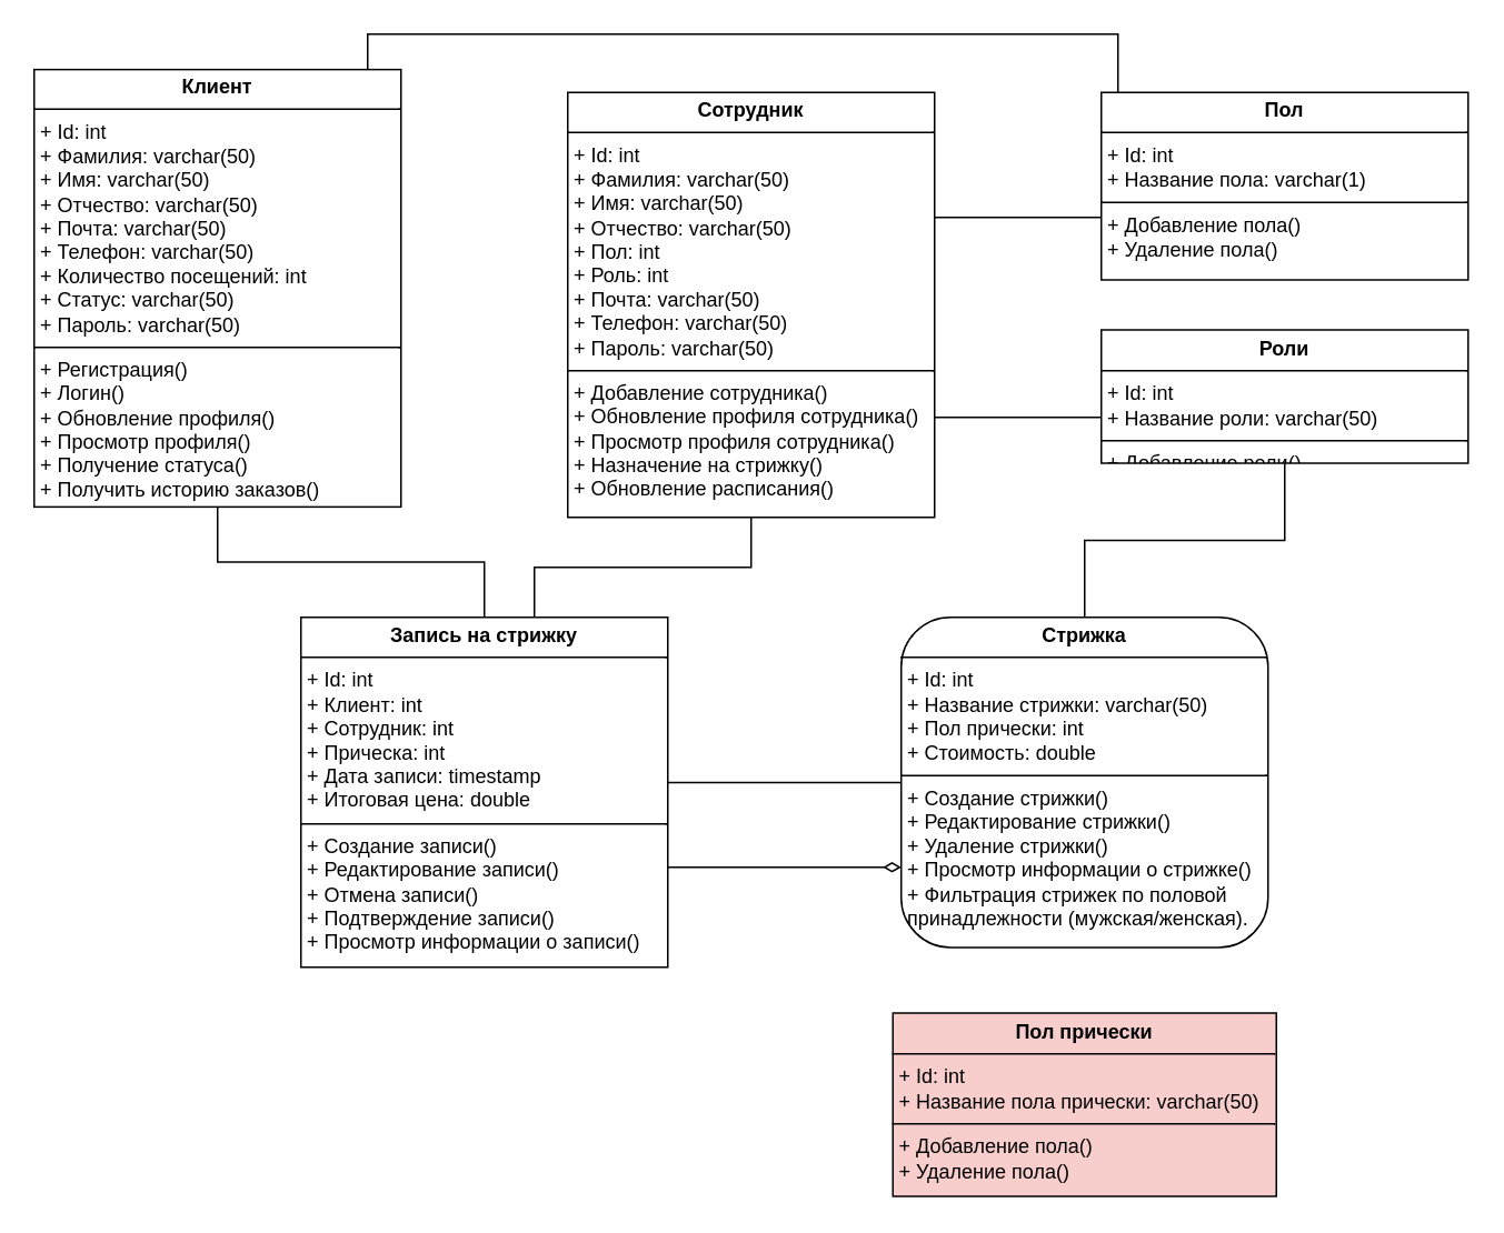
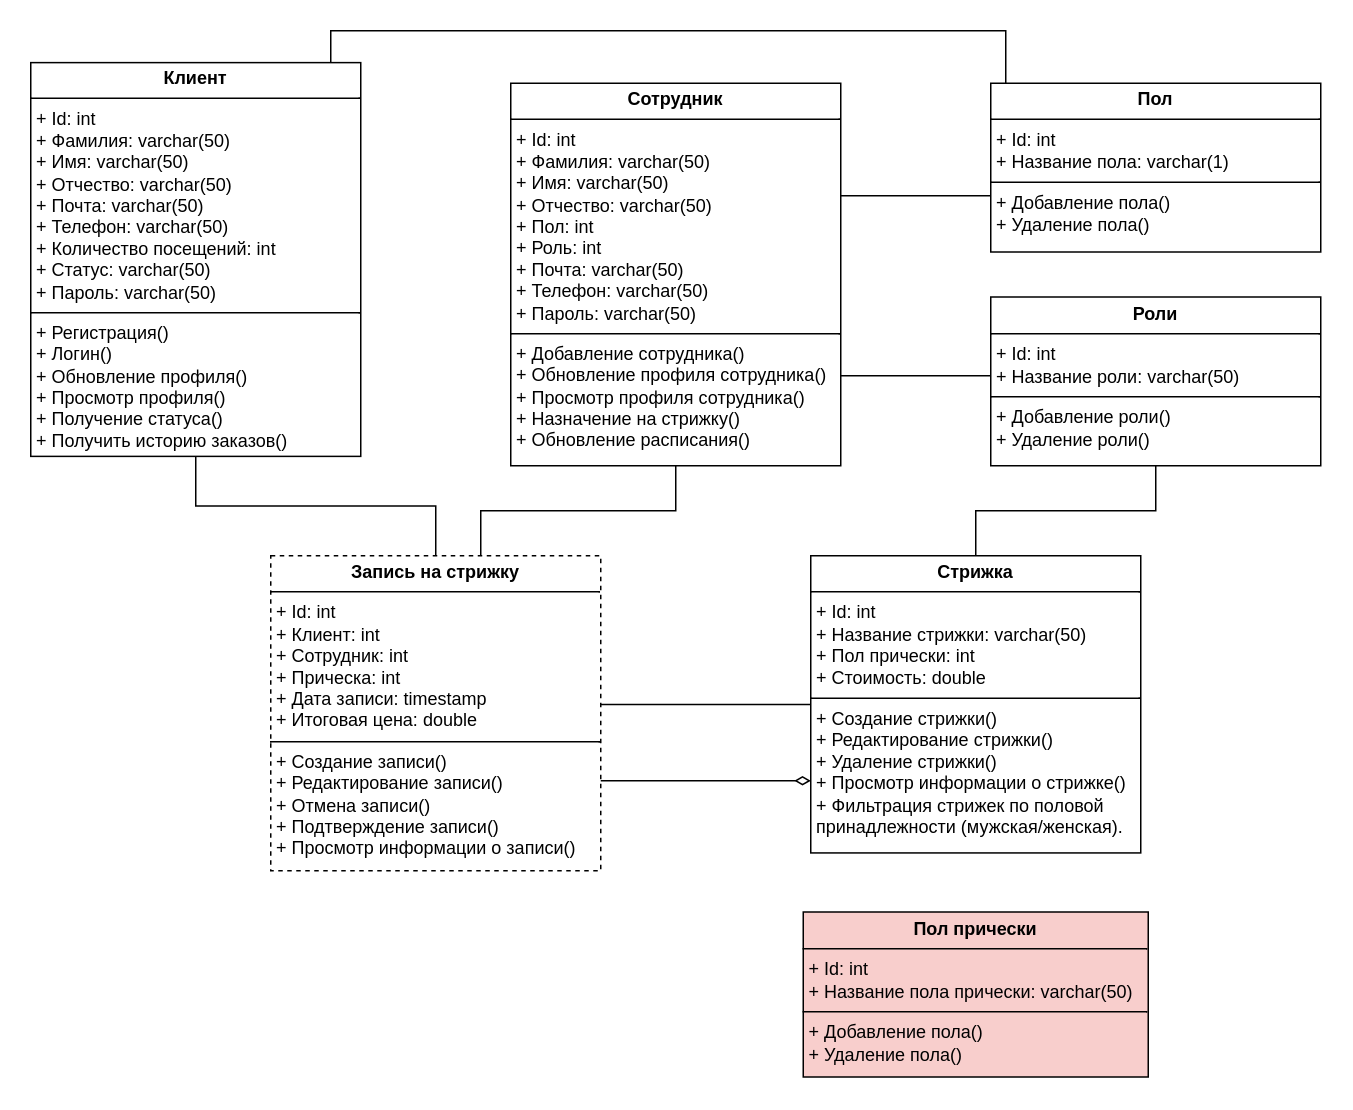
  <mxCell id="0" />
  <mxCell id="1" parent="0" />
  <mxCell id="2" value="&lt;p style=&quot;margin:0px;margin-top:4px;text-align:center;&quot;&gt;&lt;b&gt;Клиент&lt;/b&gt;&lt;/p&gt;&lt;hr size=&quot;1&quot; style=&quot;border-style:solid;&quot;&gt;&lt;p style=&quot;margin:0px;margin-left:4px;&quot;&gt;+ Id: int&lt;/p&gt;&lt;p style=&quot;margin:0px;margin-left:4px;&quot;&gt;+ Фамилия: varchar(50)&lt;/p&gt;&lt;p style=&quot;margin:0px;margin-left:4px;&quot;&gt;+ Имя:&amp;nbsp;&lt;span style=&quot;background-color: transparent; color: light-dark(rgb(0, 0, 0), rgb(255, 255, 255));&quot;&gt;varchar(50)&lt;/span&gt;&lt;/p&gt;&lt;p style=&quot;margin:0px;margin-left:4px;&quot;&gt;+ Отчество:&amp;nbsp;&lt;span style=&quot;background-color: transparent; color: light-dark(rgb(0, 0, 0), rgb(255, 255, 255));&quot;&gt;varchar(50)&lt;/span&gt;&lt;/p&gt;&lt;p style=&quot;margin:0px;margin-left:4px;&quot;&gt;+ Почта:&amp;nbsp;&lt;span style=&quot;color: light-dark(rgb(0, 0, 0), rgb(255, 255, 255)); background-color: transparent;&quot;&gt;varchar(50)&lt;/span&gt;&lt;/p&gt;&lt;p style=&quot;margin:0px;margin-left:4px;&quot;&gt;+ Телефон:&amp;nbsp;&lt;span style=&quot;color: light-dark(rgb(0, 0, 0), rgb(255, 255, 255)); background-color: transparent;&quot;&gt;varchar(50)&lt;/span&gt;&lt;/p&gt;&lt;p style=&quot;margin:0px;margin-left:4px;&quot;&gt;+ Количество посещений:&amp;nbsp;&lt;span style=&quot;color: light-dark(rgb(0, 0, 0), rgb(255, 255, 255)); background-color: transparent;&quot;&gt;int&lt;/span&gt;&lt;br&gt;+ Статус:&amp;nbsp;&lt;span style=&quot;color: light-dark(rgb(0, 0, 0), rgb(255, 255, 255)); background-color: transparent;&quot;&gt;varchar(50)&lt;/span&gt;&lt;/p&gt;&lt;p style=&quot;margin:0px;margin-left:4px;&quot;&gt;+ Пароль: varchar(50)&lt;span style=&quot;color: light-dark(rgb(0, 0, 0), rgb(255, 255, 255)); background-color: transparent;&quot;&gt;&lt;/span&gt;&lt;/p&gt;&lt;hr size=&quot;1&quot; style=&quot;border-style:solid;&quot;&gt;&lt;p style=&quot;margin:0px;margin-left:4px;&quot;&gt;+ Регистрация()&lt;br&gt;+ Логин()&lt;/p&gt;&lt;p style=&quot;margin:0px;margin-left:4px;&quot;&gt;+ Обновление профиля()&lt;/p&gt;&lt;p style=&quot;margin:0px;margin-left:4px;&quot;&gt;+ Просмотр профиля()&lt;/p&gt;&lt;p style=&quot;margin:0px;margin-left:4px;&quot;&gt;+ Получение статуса()&lt;/p&gt;&lt;p style=&quot;margin:0px;margin-left:4px;&quot;&gt;+ Получить историю заказов()&lt;/p&gt;" style="verticalAlign=top;align=left;overflow=fill;html=1;whiteSpace=wrap;" vertex="1" parent="1"><mxGeometry x="20" y="41.25" width="220" height="262.5" as="geometry" /></mxCell>
  <mxCell id="3" value="&lt;p style=&quot;margin:0px;margin-top:4px;text-align:center;&quot;&gt;&lt;b&gt;Сотрудник&lt;/b&gt;&lt;/p&gt;&lt;hr size=&quot;1&quot; style=&quot;border-style:solid;&quot;&gt;&lt;p style=&quot;margin:0px;margin-left:4px;&quot;&gt;+ Id: int&lt;/p&gt;&lt;p style=&quot;margin:0px;margin-left:4px;&quot;&gt;+ Фамилия: varchar(50)&lt;/p&gt;&lt;p style=&quot;margin:0px;margin-left:4px;&quot;&gt;+ Имя:&amp;nbsp;&lt;span style=&quot;background-color: transparent; color: light-dark(rgb(0, 0, 0), rgb(255, 255, 255));&quot;&gt;varchar(50)&lt;/span&gt;&lt;/p&gt;&lt;p style=&quot;margin:0px;margin-left:4px;&quot;&gt;+ Отчество:&amp;nbsp;&lt;span style=&quot;background-color: transparent; color: light-dark(rgb(0, 0, 0), rgb(255, 255, 255));&quot;&gt;varchar(50)&lt;/span&gt;&lt;/p&gt;&lt;p style=&quot;margin:0px;margin-left:4px;&quot;&gt;&lt;span style=&quot;background-color: transparent; color: light-dark(rgb(0, 0, 0), rgb(255, 255, 255));&quot;&gt;+ Пол: int&lt;/span&gt;&lt;/p&gt;&lt;p style=&quot;margin:0px;margin-left:4px;&quot;&gt;+ Роль:&amp;nbsp;&lt;span style=&quot;color: light-dark(rgb(0, 0, 0), rgb(255, 255, 255)); background-color: transparent;&quot;&gt;int&amp;nbsp;&lt;/span&gt;&lt;/p&gt;&lt;p style=&quot;margin:0px;margin-left:4px;&quot;&gt;&lt;span style=&quot;color: light-dark(rgb(0, 0, 0), rgb(255, 255, 255)); background-color: transparent;&quot;&gt;+ Почта:&amp;nbsp;&lt;/span&gt;&lt;span style=&quot;background-color: transparent; color: light-dark(rgb(0, 0, 0), rgb(255, 255, 255));&quot;&gt;varchar(50)&lt;/span&gt;&lt;/p&gt;&lt;p style=&quot;margin:0px;margin-left:4px;&quot;&gt;+ Телефон:&amp;nbsp;&lt;span style=&quot;color: light-dark(rgb(0, 0, 0), rgb(255, 255, 255)); background-color: transparent;&quot;&gt;varchar(50)&lt;/span&gt;&lt;/p&gt;&lt;p style=&quot;margin:0px;margin-left:4px;&quot;&gt;&lt;span style=&quot;color: light-dark(rgb(0, 0, 0), rgb(255, 255, 255)); background-color: transparent;&quot;&gt;+ Пароль: varchar(50)&lt;/span&gt;&lt;/p&gt;&lt;hr size=&quot;1&quot; style=&quot;border-style:solid;&quot;&gt;&lt;p style=&quot;margin:0px;margin-left:4px;&quot;&gt;+ Добавление сотрудника()&lt;/p&gt;&lt;p style=&quot;margin:0px;margin-left:4px;&quot;&gt;+ Обновление профиля сотрудника()&lt;/p&gt;&lt;p style=&quot;margin:0px;margin-left:4px;&quot;&gt;+ Просмотр профиля сотрудника()&lt;/p&gt;&lt;p style=&quot;margin:0px;margin-left:4px;&quot;&gt;+ Назначение на стрижку()&lt;/p&gt;&lt;p style=&quot;margin:0px;margin-left:4px;&quot;&gt;+ Обновление расписания()&lt;/p&gt;" style="verticalAlign=top;align=left;overflow=fill;html=1;whiteSpace=wrap;" vertex="1" parent="1"><mxGeometry x="340" y="55" width="220" height="255" as="geometry" /></mxCell>
- <mxCell id="4" value="&lt;p style=&quot;margin:0px;margin-top:4px;text-align:center;&quot;&gt;&lt;b&gt;Роли&lt;/b&gt;&lt;/p&gt;&lt;hr size=&quot;1&quot; style=&quot;border-style:solid;&quot;&gt;&lt;p style=&quot;margin:0px;margin-left:4px;&quot;&gt;+ Id: int&lt;/p&gt;&lt;p style=&quot;margin:0px;margin-left:4px;&quot;&gt;+ Название роли: varchar(50)&lt;/p&gt;&lt;hr size=&quot;1&quot; style=&quot;border-style:solid;&quot;&gt;&lt;p style=&quot;margin:0px;margin-left:4px;&quot;&gt;+ Добавление роли()&lt;/p&gt;&lt;p style=&quot;margin:0px;margin-left:4px;&quot;&gt;+ Удаление роли()&lt;/p&gt;" style="verticalAlign=top;align=left;overflow=fill;html=1;whiteSpace=wrap;" vertex="1" parent="1"><mxGeometry x="660" y="197.5" width="220" height="80" as="geometry" /></mxCell>
- <mxCell id="5" value="&lt;p style=&quot;margin:0px;margin-top:4px;text-align:center;&quot;&gt;&lt;b&gt;Стрижка&lt;/b&gt;&lt;/p&gt;&lt;hr size=&quot;1&quot; style=&quot;border-style:solid;&quot;&gt;&lt;p style=&quot;margin:0px;margin-left:4px;&quot;&gt;+ Id: int&lt;/p&gt;&lt;p style=&quot;margin:0px;margin-left:4px;&quot;&gt;+ Название стрижки: varchar(50)&lt;/p&gt;&lt;p style=&quot;margin:0px;margin-left:4px;&quot;&gt;+ Пол прически: int&lt;/p&gt;&lt;p style=&quot;margin:0px;margin-left:4px;&quot;&gt;+ Стоимость: double&lt;/p&gt;&lt;hr size=&quot;1&quot; style=&quot;border-style:solid;&quot;&gt;&lt;p style=&quot;margin:0px;margin-left:4px;&quot;&gt;+ Создание стрижки()&lt;br&gt;+ Редактирование стрижки()&lt;/p&gt;&lt;p style=&quot;margin:0px;margin-left:4px;&quot;&gt;+&amp;nbsp;Удаление стрижки()&lt;/p&gt;&lt;p style=&quot;margin:0px;margin-left:4px;&quot;&gt;+&amp;nbsp;Просмотр информации о стрижке()&lt;/p&gt;&lt;p style=&quot;margin:0px;margin-left:4px;&quot;&gt;+ Фильтрация стрижек по половой принадлежности (мужская/женская).&lt;/p&gt;" style="verticalAlign=top;align=left;overflow=fill;html=1;whiteSpace=wrap;rounded=1;" vertex="1" parent="1"><mxGeometry x="540" y="370" width="220" height="198.12" as="geometry" /></mxCell>
- <mxCell id="6" value="&lt;p style=&quot;margin:0px;margin-top:4px;text-align:center;&quot;&gt;&lt;span style=&quot;background-color: transparent; color: light-dark(rgb(0, 0, 0), rgb(255, 255, 255)); text-align: left;&quot;&gt;&lt;b&gt;Запись на стрижку&lt;/b&gt;&lt;/span&gt;&lt;/p&gt;&lt;hr size=&quot;1&quot; style=&quot;border-style:solid;&quot;&gt;&lt;p style=&quot;margin:0px;margin-left:4px;&quot;&gt;+ Id: int&lt;/p&gt;&lt;p style=&quot;margin:0px;margin-left:4px;&quot;&gt;+ Клиент: int&lt;/p&gt;&lt;p style=&quot;margin:0px;margin-left:4px;&quot;&gt;+ Сотрудник: int&lt;/p&gt;&lt;p style=&quot;margin:0px;margin-left:4px;&quot;&gt;+ Прическа: int&lt;/p&gt;&lt;p style=&quot;margin:0px;margin-left:4px;&quot;&gt;+ Дата записи: timestamp&lt;/p&gt;&lt;p style=&quot;margin:0px;margin-left:4px;&quot;&gt;+ Итоговая цена:&amp;nbsp;&lt;span style=&quot;color: light-dark(rgb(0, 0, 0), rgb(255, 255, 255)); background-color: transparent;&quot;&gt;double&lt;/span&gt;&lt;/p&gt;&lt;hr size=&quot;1&quot; style=&quot;border-style:solid;&quot;&gt;&lt;p style=&quot;margin:0px;margin-left:4px;&quot;&gt;+ Создание записи()&lt;/p&gt;&lt;p style=&quot;margin: 0px 0px 0px 4px;&quot;&gt;+ Редактирование записи()&lt;/p&gt;&lt;p style=&quot;margin: 0px 0px 0px 4px;&quot;&gt;+ Отмена записи()&lt;/p&gt;&lt;p style=&quot;margin: 0px 0px 0px 4px;&quot;&gt;+ Подтверждение записи()&lt;/p&gt;&lt;p style=&quot;margin: 0px 0px 0px 4px;&quot;&gt;&lt;span style=&quot;background-color: transparent; color: light-dark(rgb(0, 0, 0), rgb(255, 255, 255));&quot;&gt;+&amp;nbsp;&lt;/span&gt;Просмотр информации о записи&lt;span style=&quot;background-color: transparent; color: light-dark(rgb(0, 0, 0), rgb(255, 255, 255));&quot;&gt;()&lt;/span&gt;&lt;/p&gt;&lt;p style=&quot;margin:0px;margin-left:4px;&quot;&gt;&lt;br&gt;&lt;/p&gt;" style="verticalAlign=top;align=left;overflow=fill;html=1;whiteSpace=wrap;" vertex="1" parent="1"><mxGeometry x="180" y="370" width="220" height="210" as="geometry" /></mxCell>
+ <mxCell id="4" value="&lt;p style=&quot;margin:0px;margin-top:4px;text-align:center;&quot;&gt;&lt;b&gt;Роли&lt;/b&gt;&lt;/p&gt;&lt;hr size=&quot;1&quot; style=&quot;border-style:solid;&quot;&gt;&lt;p style=&quot;margin:0px;margin-left:4px;&quot;&gt;+ Id: int&lt;/p&gt;&lt;p style=&quot;margin:0px;margin-left:4px;&quot;&gt;+ Название роли: varchar(50)&lt;/p&gt;&lt;hr size=&quot;1&quot; style=&quot;border-style:solid;&quot;&gt;&lt;p style=&quot;margin:0px;margin-left:4px;&quot;&gt;+ Добавление роли()&lt;/p&gt;&lt;p style=&quot;margin:0px;margin-left:4px;&quot;&gt;+ Удаление роли()&lt;/p&gt;" style="verticalAlign=top;align=left;overflow=fill;html=1;whiteSpace=wrap;" vertex="1" parent="1"><mxGeometry x="660" y="197.5" width="220" height="112.5" as="geometry" /></mxCell>
+ <mxCell id="5" value="&lt;p style=&quot;margin:0px;margin-top:4px;text-align:center;&quot;&gt;&lt;b&gt;Стрижка&lt;/b&gt;&lt;/p&gt;&lt;hr size=&quot;1&quot; style=&quot;border-style:solid;&quot;&gt;&lt;p style=&quot;margin:0px;margin-left:4px;&quot;&gt;+ Id: int&lt;/p&gt;&lt;p style=&quot;margin:0px;margin-left:4px;&quot;&gt;+ Название стрижки: varchar(50)&lt;/p&gt;&lt;p style=&quot;margin:0px;margin-left:4px;&quot;&gt;+ Пол прически: int&lt;/p&gt;&lt;p style=&quot;margin:0px;margin-left:4px;&quot;&gt;+ Стоимость: double&lt;/p&gt;&lt;hr size=&quot;1&quot; style=&quot;border-style:solid;&quot;&gt;&lt;p style=&quot;margin:0px;margin-left:4px;&quot;&gt;+ Создание стрижки()&lt;br&gt;+ Редактирование стрижки()&lt;/p&gt;&lt;p style=&quot;margin:0px;margin-left:4px;&quot;&gt;+&amp;nbsp;Удаление стрижки()&lt;/p&gt;&lt;p style=&quot;margin:0px;margin-left:4px;&quot;&gt;+&amp;nbsp;Просмотр информации о стрижке()&lt;/p&gt;&lt;p style=&quot;margin:0px;margin-left:4px;&quot;&gt;+ Фильтрация стрижек по половой принадлежности (мужская/женская).&lt;/p&gt;" style="verticalAlign=top;align=left;overflow=fill;html=1;whiteSpace=wrap;" vertex="1" parent="1"><mxGeometry x="540" y="370" width="220" height="198.12" as="geometry" /></mxCell>
+ <mxCell id="6" value="&lt;p style=&quot;margin:0px;margin-top:4px;text-align:center;&quot;&gt;&lt;span style=&quot;background-color: transparent; color: light-dark(rgb(0, 0, 0), rgb(255, 255, 255)); text-align: left;&quot;&gt;&lt;b&gt;Запись на стрижку&lt;/b&gt;&lt;/span&gt;&lt;/p&gt;&lt;hr size=&quot;1&quot; style=&quot;border-style:solid;&quot;&gt;&lt;p style=&quot;margin:0px;margin-left:4px;&quot;&gt;+ Id: int&lt;/p&gt;&lt;p style=&quot;margin:0px;margin-left:4px;&quot;&gt;+ Клиент: int&lt;/p&gt;&lt;p style=&quot;margin:0px;margin-left:4px;&quot;&gt;+ Сотрудник: int&lt;/p&gt;&lt;p style=&quot;margin:0px;margin-left:4px;&quot;&gt;+ Прическа: int&lt;/p&gt;&lt;p style=&quot;margin:0px;margin-left:4px;&quot;&gt;+ Дата записи: timestamp&lt;/p&gt;&lt;p style=&quot;margin:0px;margin-left:4px;&quot;&gt;+ Итоговая цена:&amp;nbsp;&lt;span style=&quot;color: light-dark(rgb(0, 0, 0), rgb(255, 255, 255)); background-color: transparent;&quot;&gt;double&lt;/span&gt;&lt;/p&gt;&lt;hr size=&quot;1&quot; style=&quot;border-style:solid;&quot;&gt;&lt;p style=&quot;margin:0px;margin-left:4px;&quot;&gt;+ Создание записи()&lt;/p&gt;&lt;p style=&quot;margin: 0px 0px 0px 4px;&quot;&gt;+ Редактирование записи()&lt;/p&gt;&lt;p style=&quot;margin: 0px 0px 0px 4px;&quot;&gt;+ Отмена записи()&lt;/p&gt;&lt;p style=&quot;margin: 0px 0px 0px 4px;&quot;&gt;+ Подтверждение записи()&lt;/p&gt;&lt;p style=&quot;margin: 0px 0px 0px 4px;&quot;&gt;&lt;span style=&quot;background-color: transparent; color: light-dark(rgb(0, 0, 0), rgb(255, 255, 255));&quot;&gt;+&amp;nbsp;&lt;/span&gt;Просмотр информации о записи&lt;span style=&quot;background-color: transparent; color: light-dark(rgb(0, 0, 0), rgb(255, 255, 255));&quot;&gt;()&lt;/span&gt;&lt;/p&gt;&lt;p style=&quot;margin:0px;margin-left:4px;&quot;&gt;&lt;br&gt;&lt;/p&gt;" style="verticalAlign=top;align=left;overflow=fill;html=1;whiteSpace=wrap;dashed=1;" vertex="1" parent="1"><mxGeometry x="180" y="370" width="220" height="210" as="geometry" /></mxCell>
  <mxCell id="7" style="edgeStyle=none;curved=1;rounded=0;orthogonalLoop=1;jettySize=auto;html=1;exitX=0.75;exitY=0;exitDx=0;exitDy=0;fontSize=12;startSize=8;endSize=8;" edge="1" parent="1" source="5" target="5"><mxGeometry relative="1" as="geometry" /></mxCell>
  <mxCell id="8" value="&lt;p style=&quot;margin:0px;margin-top:4px;text-align:center;&quot;&gt;&lt;b&gt;Пол&lt;/b&gt;&lt;/p&gt;&lt;hr size=&quot;1&quot; style=&quot;border-style:solid;&quot;&gt;&lt;p style=&quot;margin:0px;margin-left:4px;&quot;&gt;+ Id: int&lt;/p&gt;&lt;p style=&quot;margin:0px;margin-left:4px;&quot;&gt;+ Название пола: varchar(1)&lt;/p&gt;&lt;hr size=&quot;1&quot; style=&quot;border-style:solid;&quot;&gt;&lt;p style=&quot;margin:0px;margin-left:4px;&quot;&gt;+ Добавление пола()&lt;/p&gt;&lt;p style=&quot;margin:0px;margin-left:4px;&quot;&gt;+ Удаление пола()&lt;/p&gt;" style="verticalAlign=top;align=left;overflow=fill;html=1;whiteSpace=wrap;" vertex="1" parent="1"><mxGeometry x="660" y="55" width="220" height="112.5" as="geometry" /></mxCell>
  <mxCell id="9" value="&lt;p style=&quot;margin:0px;margin-top:4px;text-align:center;&quot;&gt;&lt;b&gt;Пол прически&lt;/b&gt;&lt;/p&gt;&lt;hr size=&quot;1&quot; style=&quot;border-style:solid;&quot;&gt;&lt;p style=&quot;margin:0px;margin-left:4px;&quot;&gt;+ Id: int&lt;/p&gt;&lt;p style=&quot;margin:0px;margin-left:4px;&quot;&gt;+ Название пола прически: varchar(50)&lt;/p&gt;&lt;hr size=&quot;1&quot; style=&quot;border-style:solid;&quot;&gt;&lt;p style=&quot;margin:0px;margin-left:4px;&quot;&gt;+ Добавление пола()&lt;/p&gt;&lt;p style=&quot;margin:0px;margin-left:4px;&quot;&gt;+ Удаление пола()&lt;/p&gt;" style="verticalAlign=top;align=left;overflow=fill;html=1;whiteSpace=wrap;fillColor=#f8cecc;" vertex="1" parent="1"><mxGeometry x="535" y="607.5" width="230" height="110" as="geometry" /></mxCell>
  <mxCell id="10" value="" style="endArrow=none;html=1;rounded=0;fontSize=12;startSize=8;endSize=8;endFill=0;edgeStyle=orthogonalEdgeStyle;startFill=0;" edge="1" parent="1" source="2" target="6"><mxGeometry width="50" height="50" relative="1" as="geometry"><mxPoint x="265" y="230" as="sourcePoint" /><mxPoint x="315" y="180" as="targetPoint" /></mxGeometry></mxCell>
  <mxCell id="11" value="" style="endArrow=none;html=1;rounded=0;fontSize=12;startSize=8;endSize=8;endFill=0;edgeStyle=orthogonalEdgeStyle;startFill=0;" edge="1" parent="1" source="5" target="4"><mxGeometry width="50" height="50" relative="1" as="geometry"><mxPoint x="330" y="670" as="sourcePoint" /><mxPoint x="490" y="736" as="targetPoint" /></mxGeometry></mxCell>
  <mxCell id="12" value="" style="endArrow=none;html=1;rounded=0;fontSize=12;startSize=8;endSize=8;endFill=0;edgeStyle=orthogonalEdgeStyle;startFill=0;" edge="1" parent="1" source="3" target="6"><mxGeometry width="50" height="50" relative="1" as="geometry"><mxPoint x="330" y="350" as="sourcePoint" /><mxPoint x="490" y="416" as="targetPoint" /><Array as="points"><mxPoint x="450" y="340" /><mxPoint x="320" y="340" /></Array></mxGeometry></mxCell>
  <mxCell id="13" value="" style="endArrow=none;html=1;rounded=0;fontSize=12;startSize=8;endSize=8;endFill=0;edgeStyle=orthogonalEdgeStyle;startFill=0;" edge="1" parent="1" source="5" target="6"><mxGeometry width="50" height="50" relative="1" as="geometry"><mxPoint x="320" y="640" as="sourcePoint" /><mxPoint x="480" y="706" as="targetPoint" /><Array as="points"><mxPoint x="440" y="469" /><mxPoint x="440" y="469" /></Array></mxGeometry></mxCell>
  <mxCell id="14" value="" style="endArrow=diamondThin;html=1;rounded=0;fontSize=12;startSize=8;endSize=8;endFill=0;edgeStyle=orthogonalEdgeStyle;" edge="1" parent="1" source="6" target="5"><mxGeometry width="50" height="50" relative="1" as="geometry"><mxPoint x="330" y="360" as="sourcePoint" /><mxPoint x="490" y="426" as="targetPoint" /><Array as="points"><mxPoint x="470" y="520" /><mxPoint x="470" y="520" /></Array></mxGeometry></mxCell>
  <mxCell id="15" value="" style="endArrow=none;html=1;rounded=0;fontSize=12;startSize=8;endSize=8;endFill=0;edgeStyle=orthogonalEdgeStyle;startFill=0;" edge="1" parent="1" source="4" target="3"><mxGeometry width="50" height="50" relative="1" as="geometry"><mxPoint x="680" y="330" as="sourcePoint" /><mxPoint x="540" y="330" as="targetPoint" /><Array as="points"><mxPoint x="610" y="250" /><mxPoint x="610" y="250" /></Array></mxGeometry></mxCell>
  <mxCell id="16" value="" style="endArrow=none;html=1;rounded=0;fontSize=12;startSize=8;endSize=8;endFill=0;edgeStyle=orthogonalEdgeStyle;startFill=0;" edge="1" parent="1" source="8" target="3"><mxGeometry width="50" height="50" relative="1" as="geometry"><mxPoint x="670" y="260" as="sourcePoint" /><mxPoint x="570" y="260" as="targetPoint" /><Array as="points"><mxPoint x="610" y="130" /><mxPoint x="610" y="130" /></Array></mxGeometry></mxCell>
  <mxCell id="17" value="" style="endArrow=none;html=1;rounded=0;fontSize=12;startSize=8;endSize=8;endFill=0;edgeStyle=orthogonalEdgeStyle;startFill=0;" edge="1" parent="1" source="8" target="2"><mxGeometry width="50" height="50" relative="1" as="geometry"><mxPoint x="670" y="140" as="sourcePoint" /><mxPoint x="570" y="140" as="targetPoint" /><Array as="points"><mxPoint x="670" y="20" /><mxPoint x="220" y="20" /></Array></mxGeometry></mxCell>
